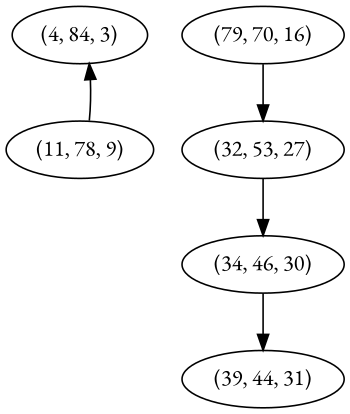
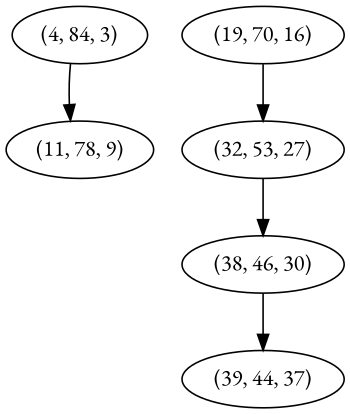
  digraph {
    fontname="EB Garamond"
    node [fontname="EB Garamond"]
    edge [fontname="EB Garamond"]
    "(4, 84, 3)"
    "(11, 78, 9)"
    n3 [label="(32, 53, 27)"]
-   "(19, 70, 16)" [label="(79, 70, 16)"]
-   "(38, 46, 30)" [label="(34, 46, 30)"]
-   "(39, 44, 31)"
-   "(11, 78, 9)" -> "(4, 84, 3)"
+   "(19, 70, 16)"
+   "(38, 46, 30)"
+   "(39, 44, 31)" [label="(39, 44, 37)"]
+   "(4, 84, 3)" -> "(11, 78, 9)"
    n3 -> "(38, 46, 30)"
    "(19, 70, 16)" -> n3
    "(38, 46, 30)" -> "(39, 44, 31)"
  }
